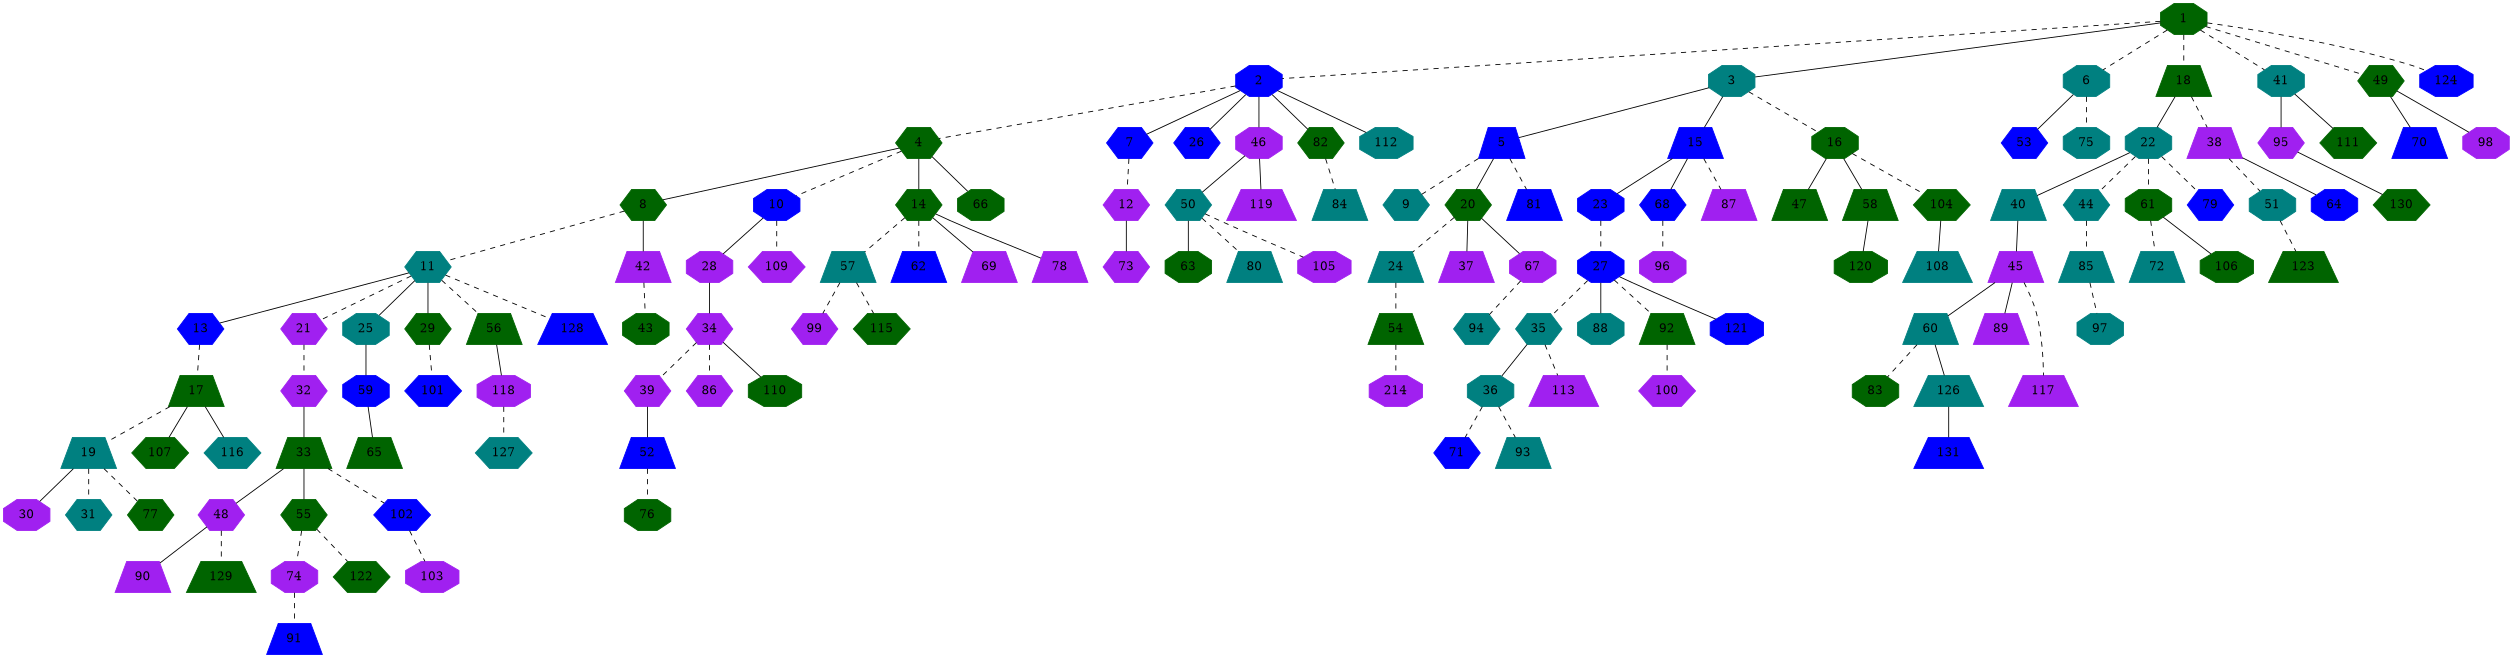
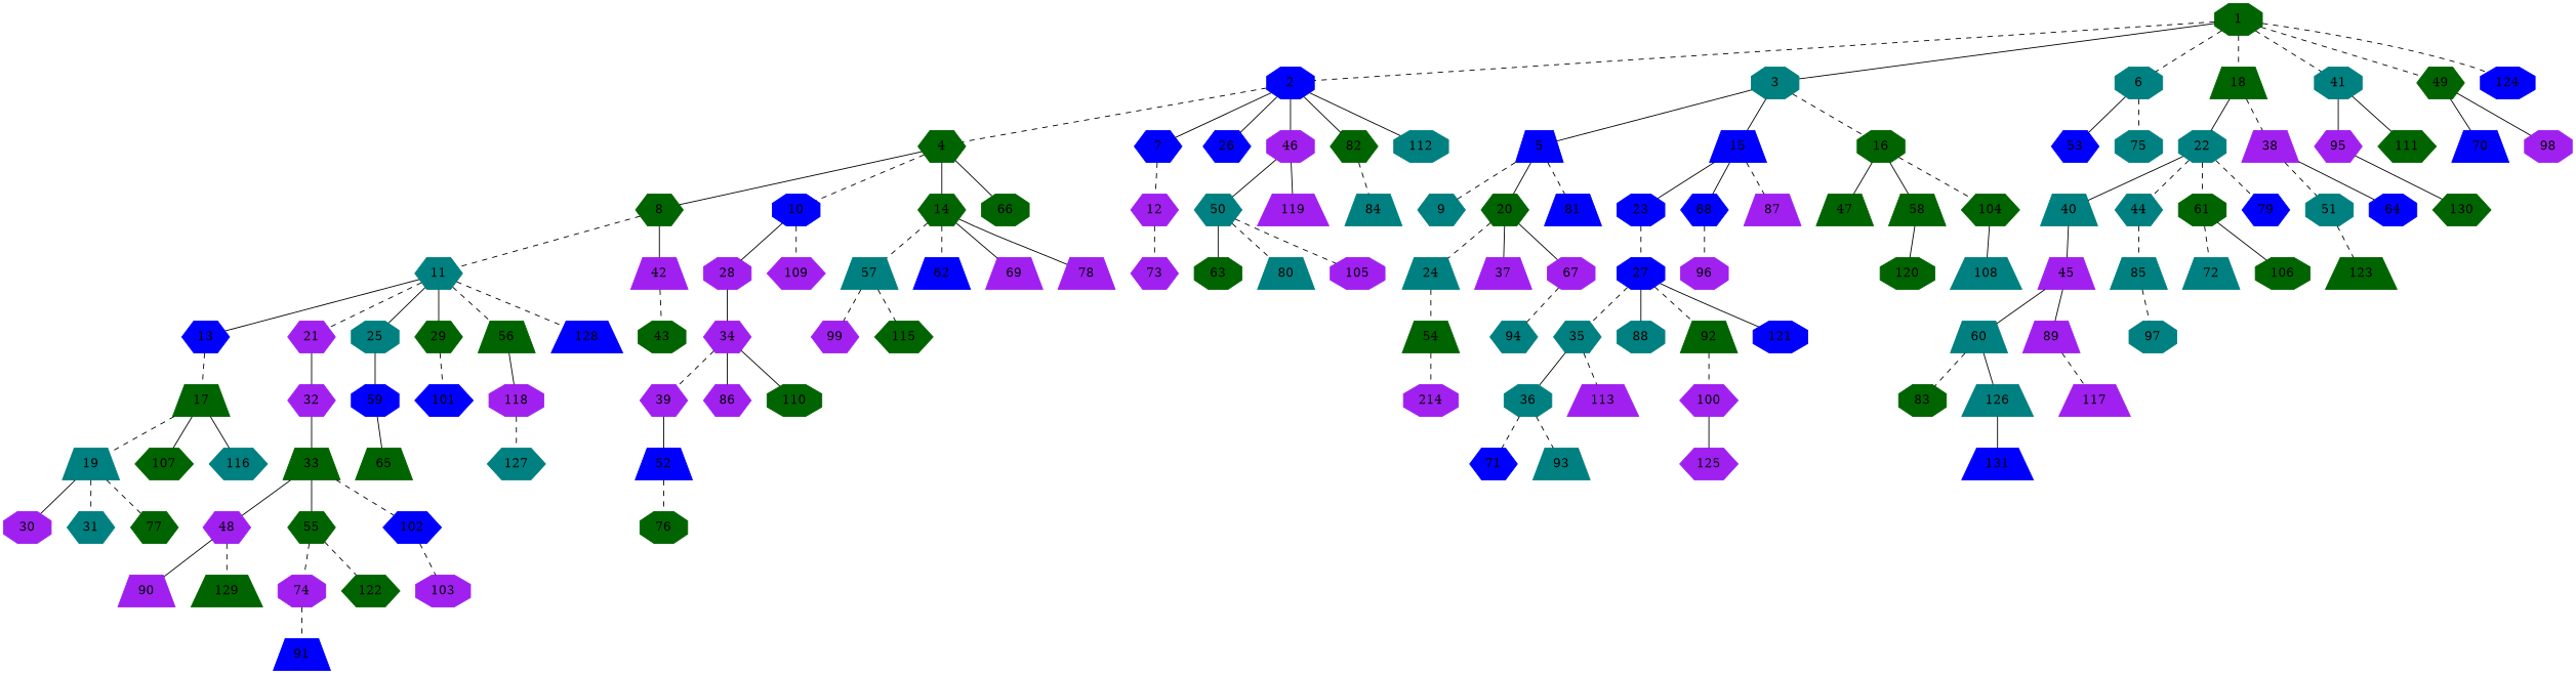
  graph {
    node [color=darkgreen shape=hexagon style=filled]
    edge [style=dashed]
    1 [shape=octagon]
    2 [color=blue shape=octagon]
    3 [color=teal shape=octagon]
    6 [color=teal shape=octagon]
    18 [shape=trapezium]
    41 [color=teal shape=octagon]
    49
    124 [color=blue shape=octagon]
    4
    7 [color=blue]
    26 [color=blue]
    46 [color=purple shape=octagon]
    82
    112 [color=teal shape=octagon]
    5 [color=blue shape=trapezium]
    15 [color=blue shape=trapezium]
    16 [shape=octagon]
    53 [color=blue]
    75 [color=teal shape=octagon]
    22 [color=teal shape=octagon]
    38 [color=purple shape=trapezium]
    95 [color=purple]
    111
    70 [color=blue shape=trapezium]
    98 [color=purple shape=octagon]
    8
    10 [color=blue shape=octagon]
    14
    66 [shape=octagon]
    12 [color=purple]
    50 [color=teal]
    119 [color=purple shape=trapezium]
    84 [color=teal shape=trapezium]
    9 [color=teal]
    20
    81 [color=blue shape=trapezium]
    23 [color=blue shape=octagon]
    68 [color=blue]
    87 [color=purple shape=trapezium]
    47 [shape=trapezium]
    58 [shape=trapezium]
    104
    11 [color=teal]
    42 [color=purple shape=trapezium]
    28 [color=purple shape=octagon]
    109 [color=purple]
    57 [color=teal shape=trapezium]
    62 [color=blue shape=trapezium]
    69 [color=purple shape=trapezium]
    78 [color=purple shape=trapezium]
    24 [color=teal shape=trapezium]
    37 [color=purple shape=trapezium]
    67 [color=purple shape=octagon]
    73 [color=purple]
    13 [color=blue]
    21 [color=purple]
    25 [color=teal shape=octagon]
    29
    56 [shape=trapezium]
    128 [color=blue shape=trapezium]
    43 [shape=octagon]
    34 [color=purple]
    17 [shape=trapezium]
    32 [color=purple]
    59 [color=blue shape=octagon]
    101 [color=blue]
    118 [color=purple shape=octagon]
    19 [color=teal shape=trapezium]
    107
    116 [color=teal]
    99 [color=purple]
    115
    27 [color=blue shape=octagon]
    96 [color=purple shape=octagon]
    120 [shape=octagon]
    108 [color=teal shape=trapezium]
    30 [color=purple shape=octagon]
    31 [color=teal]
    77
    40 [color=teal shape=trapezium]
    44 [color=teal]
    61 [shape=octagon]
    79 [color=blue]
    51 [color=teal shape=octagon]
    64 [color=blue shape=octagon]
    54 [shape=trapezium]
    94 [color=teal]
    33 [shape=trapezium]
    45 [color=purple shape=trapezium]
    85 [color=teal shape=trapezium]
    72 [color=teal shape=trapezium]
    106 [shape=octagon]
    35 [color=teal]
    88 [color=teal shape=octagon]
    92 [shape=trapezium]
    121 [color=blue shape=octagon]
    n97 [color=purple label=214 shape=octagon]
    65 [shape=trapezium]
    36 [color=teal shape=octagon]
    113 [color=purple shape=trapezium]
    100 [color=purple]
    39 [color=purple]
    86 [color=purple]
    110 [shape=octagon]
    48 [color=purple]
    55
    102 [color=blue]
    90 [color=purple shape=trapezium]
    129 [shape=trapezium]
    74 [color=purple shape=octagon]
    122
    103 [color=purple shape=octagon]
    52 [color=blue shape=trapezium]
    71 [color=blue]
    93 [color=teal shape=trapezium]
    123 [shape=trapezium]
    76 [shape=octagon]
    60 [color=teal shape=trapezium]
    89 [color=purple shape=trapezium]
    117 [color=purple shape=trapezium]
    130
    97 [color=teal shape=octagon]
    83 [shape=octagon]
    126 [color=teal shape=trapezium]
    63 [shape=octagon]
    80 [color=teal shape=trapezium]
    105 [color=purple shape=octagon]
    91 [color=blue shape=trapezium]
    127 [color=teal]
    131 [color=blue shape=trapezium]
+   125 [color=purple]
    1 -- 2
    1 -- 3 [style=solid]
    1 -- 6
    1 -- 18
    1 -- 41
    1 -- 49
    1 -- 124
    2 -- 4
    2 -- 7 [style=solid]
    2 -- 26 [style=solid]
    2 -- 46 [style=solid]
    2 -- 82 [style=solid]
    2 -- 112 [style=solid]
    3 -- 5 [style=solid]
    3 -- 15 [style=solid]
    3 -- 16
    6 -- 53 [style=solid]
    6 -- 75
    18 -- 22 [style=solid]
    18 -- 38
    41 -- 95 [style=solid]
    41 -- 111 [style=solid]
    49 -- 70 [style=solid]
    49 -- 98 [style=solid]
    4 -- 8 [style=solid]
    4 -- 10
    4 -- 14 [style=solid]
    4 -- 66 [style=solid]
    7 -- 12
    46 -- 50 [style=solid]
    46 -- 119 [style=solid]
    82 -- 84
    5 -- 9
    5 -- 20 [style=solid]
    5 -- 81
    15 -- 23 [style=solid]
    15 -- 68 [style=solid]
    15 -- 87
    16 -- 47 [style=solid]
    16 -- 58 [style=solid]
    16 -- 104
    22 -- 40 [style=solid]
    22 -- 44
    22 -- 61
    22 -- 79
    38 -- 51
    38 -- 64 [style=solid]
    95 -- 130 [style=solid]
    8 -- 11
    8 -- 42 [style=solid]
    10 -- 28 [style=solid]
    10 -- 109
    14 -- 57
    14 -- 62
    14 -- 69 [style=solid]
    14 -- 78 [style=solid]
-   12 -- 73 [style=solid]
+   12 -- 73
    50 -- 63 [style=solid]
    50 -- 80
    50 -- 105
    20 -- 24
    20 -- 37 [style=solid]
    20 -- 67 [style=solid]
    23 -- 27
    68 -- 96
    58 -- 120 [style=solid]
    104 -- 108 [style=solid]
    11 -- 13 [style=solid]
    11 -- 21
    11 -- 25 [style=solid]
    11 -- 29 [style=solid]
    11 -- 56
    11 -- 128
    42 -- 43
    28 -- 34 [style=solid]
    57 -- 99
    57 -- 115
    24 -- 54
    67 -- 94
    13 -- 17
-   21 -- 32
+   21 -- 32 [style=solid]
    25 -- 59 [style=solid]
    29 -- 101
    56 -- 118 [style=solid]
    34 -- 39
-   34 -- 86
+   34 -- 86 [style=solid]
    34 -- 110 [style=solid]
    17 -- 19
    17 -- 107 [style=solid]
    17 -- 116 [style=solid]
    32 -- 33 [style=solid]
    59 -- 65 [style=solid]
    118 -- 127
    19 -- 30 [style=solid]
    19 -- 31
    19 -- 77
    27 -- 35
    27 -- 88 [style=solid]
    27 -- 92
    27 -- 121 [style=solid]
    40 -- 45 [style=solid]
    44 -- 85
    61 -- 72
    61 -- 106 [style=solid]
    51 -- 123
    54 -- n97
    33 -- 48 [style=solid]
    33 -- 55 [style=solid]
    33 -- 102
    45 -- 60 [style=solid]
    45 -- 89 [style=solid]
-   45 -- 117
+   89 -- 117
    85 -- 97
    35 -- 36 [style=solid]
    35 -- 113
    92 -- 100
    36 -- 71
    36 -- 93
+   100 -- 125 [style=solid]
    39 -- 52 [style=solid]
    48 -- 90 [style=solid]
    48 -- 129
    55 -- 74
    55 -- 122
    102 -- 103
    74 -- 91
    52 -- 76
    60 -- 83
    60 -- 126 [style=solid]
    126 -- 131 [style=solid]
  }
